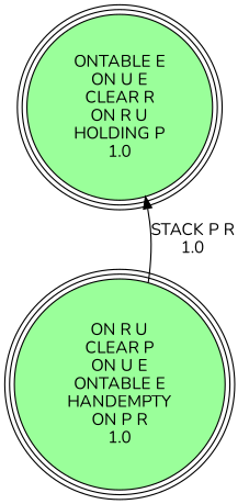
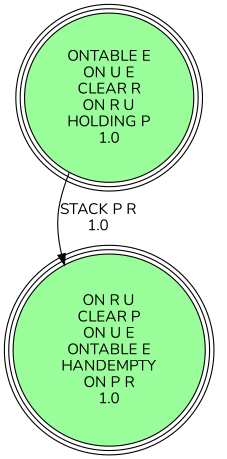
  digraph {
    fontname=Nunito
    node [fillcolor=palegreen1 peripheries=3 shape=circle style=filled fontname=Nunito]
    "ONTABLE E\nON U E\nCLEAR R\nON R U\nHOLDING P\n1.0\n"
    "ON R U\nCLEAR P\nON U E\nONTABLE E\nHANDEMPTY\nON P R\n1.0\n"
-   "ON R U\nCLEAR P\nON U E\nONTABLE E\nHANDEMPTY\nON P R\n1.0\n" -> "ONTABLE E\nON U E\nCLEAR R\nON R U\nHOLDING P\n1.0\n" [label="STACK P R\n1.0\n" fontname=Nunito]
+   "ONTABLE E\nON U E\nCLEAR R\nON R U\nHOLDING P\n1.0\n" -> "ON R U\nCLEAR P\nON U E\nONTABLE E\nHANDEMPTY\nON P R\n1.0\n" [label="STACK P R\n1.0\n" fontname=Nunito]
  }
